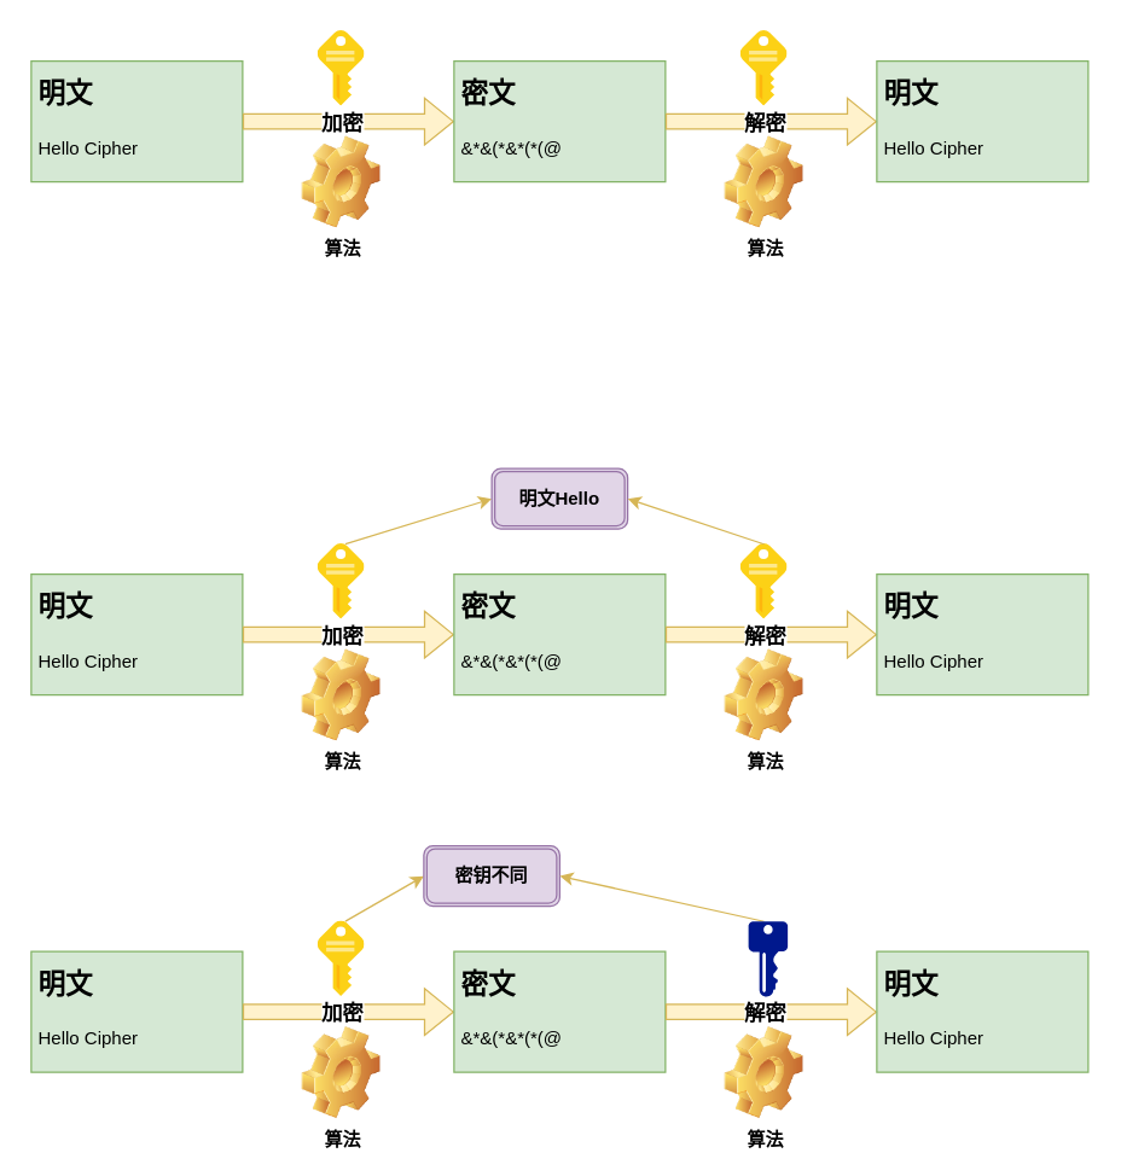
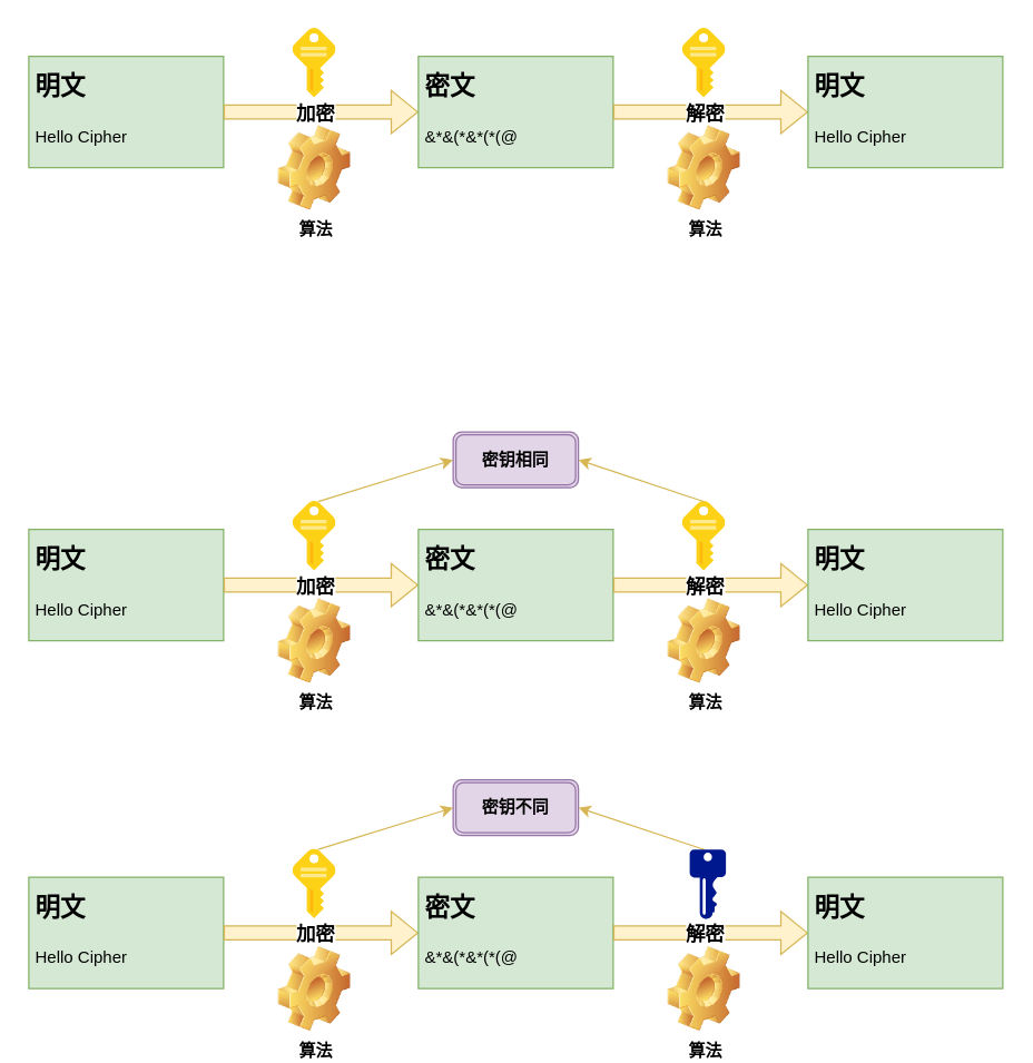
  <mxCell id="0" />
  <mxCell id="1" parent="0" />
  <mxCell id="2" value="&lt;h1 style=&quot;&quot;&gt;&lt;font style=&quot;font-size: 18px;&quot;&gt;明文&lt;/font&gt;&lt;/h1&gt;&lt;p&gt;Hello Cipher&lt;/p&gt;" style="text;html=1;strokeColor=#82b366;fillColor=#d5e8d4;spacing=5;spacingTop=-20;whiteSpace=wrap;overflow=hidden;rounded=0;align=left;" vertex="1" parent="1"><mxGeometry x="20" y="40" width="140" height="80" as="geometry" /></mxCell>
  <mxCell id="3" value="" style="shape=flexArrow;endArrow=classic;html=1;rounded=0;exitX=1;exitY=0.5;exitDx=0;exitDy=0;fillColor=#fff2cc;strokeColor=#d6b656;" edge="1" parent="1" source="2"><mxGeometry width="50" height="50" relative="1" as="geometry"><mxPoint x="310" y="210" as="sourcePoint" /><mxPoint x="300" y="80" as="targetPoint" /></mxGeometry></mxCell>
  <mxCell id="4" value="&lt;b&gt;&lt;font style=&quot;font-size: 14px;&quot;&gt;加密&lt;/font&gt;&lt;/b&gt;" style="edgeLabel;html=1;align=center;verticalAlign=middle;resizable=0;points=[];" vertex="1" connectable="0" parent="3"><mxGeometry x="-0.067" relative="1" as="geometry"><mxPoint as="offset" /></mxGeometry></mxCell>
  <mxCell id="5" value="" style="image;sketch=0;aspect=fixed;html=1;points=[];align=center;fontSize=12;image=img/lib/mscae/Key.svg;" vertex="1" parent="1"><mxGeometry x="210" y="20" width="31" height="50" as="geometry" /></mxCell>
  <mxCell id="6" value="&lt;b&gt;算法&lt;/b&gt;" style="shape=image;html=1;verticalLabelPosition=bottom;verticalAlign=top;imageAspect=1;aspect=fixed;image=img/clipart/Gear_128x128.png" vertex="1" parent="1"><mxGeometry x="199.5" y="90" width="52" height="61" as="geometry" /></mxCell>
  <mxCell id="7" value="&lt;h1 style=&quot;&quot;&gt;&lt;font style=&quot;font-size: 18px;&quot;&gt;密文&lt;/font&gt;&lt;/h1&gt;&lt;p&gt;&amp;amp;*&amp;amp;(*&amp;amp;*(*(@&lt;/p&gt;" style="text;html=1;strokeColor=#82b366;fillColor=#d5e8d4;spacing=5;spacingTop=-20;whiteSpace=wrap;overflow=hidden;rounded=0;align=left;" vertex="1" parent="1"><mxGeometry x="300" y="40" width="140" height="80" as="geometry" /></mxCell>
  <mxCell id="8" value="" style="shape=flexArrow;endArrow=classic;html=1;rounded=0;exitX=1;exitY=0.5;exitDx=0;exitDy=0;fillColor=#fff2cc;strokeColor=#d6b656;" edge="1" parent="1"><mxGeometry width="50" height="50" relative="1" as="geometry"><mxPoint x="440" y="80" as="sourcePoint" /><mxPoint x="580" y="80" as="targetPoint" /></mxGeometry></mxCell>
  <mxCell id="9" value="&lt;b&gt;&lt;font style=&quot;font-size: 14px;&quot;&gt;解密&lt;/font&gt;&lt;/b&gt;" style="edgeLabel;html=1;align=center;verticalAlign=middle;resizable=0;points=[];" vertex="1" connectable="0" parent="8"><mxGeometry x="-0.067" relative="1" as="geometry"><mxPoint as="offset" /></mxGeometry></mxCell>
  <mxCell id="10" value="" style="image;sketch=0;aspect=fixed;html=1;points=[];align=center;fontSize=12;image=img/lib/mscae/Key.svg;" vertex="1" parent="1"><mxGeometry x="490" y="20" width="31" height="50" as="geometry" /></mxCell>
  <mxCell id="11" value="&lt;b&gt;算法&lt;/b&gt;" style="shape=image;html=1;verticalLabelPosition=bottom;verticalAlign=top;imageAspect=1;aspect=fixed;image=img/clipart/Gear_128x128.png" vertex="1" parent="1"><mxGeometry x="479.5" y="90" width="52" height="61" as="geometry" /></mxCell>
  <mxCell id="12" value="&lt;h1 style=&quot;&quot;&gt;&lt;font style=&quot;font-size: 18px;&quot;&gt;明文&lt;/font&gt;&lt;/h1&gt;&lt;p&gt;Hello Cipher&lt;/p&gt;" style="text;html=1;strokeColor=#82b366;fillColor=#d5e8d4;spacing=5;spacingTop=-20;whiteSpace=wrap;overflow=hidden;rounded=0;align=left;" vertex="1" parent="1"><mxGeometry x="580" y="40" width="140" height="80" as="geometry" /></mxCell>
  <mxCell id="13" value="&lt;h1 style=&quot;&quot;&gt;&lt;font style=&quot;font-size: 18px;&quot;&gt;明文&lt;/font&gt;&lt;/h1&gt;&lt;p&gt;Hello Cipher&lt;/p&gt;" style="text;html=1;strokeColor=#82b366;fillColor=#d5e8d4;spacing=5;spacingTop=-20;whiteSpace=wrap;overflow=hidden;rounded=0;align=left;" vertex="1" parent="1"><mxGeometry x="20" y="380" width="140" height="80" as="geometry" /></mxCell>
  <mxCell id="14" value="" style="shape=flexArrow;endArrow=classic;html=1;rounded=0;exitX=1;exitY=0.5;exitDx=0;exitDy=0;fillColor=#fff2cc;strokeColor=#d6b656;" edge="1" parent="1" source="13"><mxGeometry width="50" height="50" relative="1" as="geometry"><mxPoint x="310" y="550" as="sourcePoint" /><mxPoint x="300" y="420" as="targetPoint" /></mxGeometry></mxCell>
  <mxCell id="15" value="&lt;b&gt;&lt;font style=&quot;font-size: 14px;&quot;&gt;加密&lt;/font&gt;&lt;/b&gt;" style="edgeLabel;html=1;align=center;verticalAlign=middle;resizable=0;points=[];" vertex="1" connectable="0" parent="14"><mxGeometry x="-0.067" relative="1" as="geometry"><mxPoint as="offset" /></mxGeometry></mxCell>
  <mxCell id="16" value="" style="image;sketch=0;aspect=fixed;html=1;points=[];align=center;fontSize=12;image=img/lib/mscae/Key.svg;" vertex="1" parent="1"><mxGeometry x="210" y="360" width="31" height="50" as="geometry" /></mxCell>
  <mxCell id="17" value="&lt;b&gt;算法&lt;/b&gt;" style="shape=image;html=1;verticalLabelPosition=bottom;verticalAlign=top;imageAspect=1;aspect=fixed;image=img/clipart/Gear_128x128.png" vertex="1" parent="1"><mxGeometry x="199.5" y="430" width="52" height="61" as="geometry" /></mxCell>
  <mxCell id="18" value="&lt;h1 style=&quot;&quot;&gt;&lt;font style=&quot;font-size: 18px;&quot;&gt;密文&lt;/font&gt;&lt;/h1&gt;&lt;p&gt;&amp;amp;*&amp;amp;(*&amp;amp;*(*(@&lt;/p&gt;" style="text;html=1;strokeColor=#82b366;fillColor=#d5e8d4;spacing=5;spacingTop=-20;whiteSpace=wrap;overflow=hidden;rounded=0;align=left;" vertex="1" parent="1"><mxGeometry x="300" y="380" width="140" height="80" as="geometry" /></mxCell>
  <mxCell id="19" value="" style="shape=flexArrow;endArrow=classic;html=1;rounded=0;exitX=1;exitY=0.5;exitDx=0;exitDy=0;fillColor=#fff2cc;strokeColor=#d6b656;" edge="1" parent="1"><mxGeometry width="50" height="50" relative="1" as="geometry"><mxPoint x="440" y="420" as="sourcePoint" /><mxPoint x="580" y="420" as="targetPoint" /></mxGeometry></mxCell>
  <mxCell id="20" value="&lt;b&gt;&lt;font style=&quot;font-size: 14px;&quot;&gt;解密&lt;/font&gt;&lt;/b&gt;" style="edgeLabel;html=1;align=center;verticalAlign=middle;resizable=0;points=[];" vertex="1" connectable="0" parent="19"><mxGeometry x="-0.067" relative="1" as="geometry"><mxPoint as="offset" /></mxGeometry></mxCell>
  <mxCell id="21" value="" style="image;sketch=0;aspect=fixed;html=1;points=[];align=center;fontSize=12;image=img/lib/mscae/Key.svg;" vertex="1" parent="1"><mxGeometry x="490" y="360" width="31" height="50" as="geometry" /></mxCell>
  <mxCell id="22" value="&lt;b&gt;算法&lt;/b&gt;" style="shape=image;html=1;verticalLabelPosition=bottom;verticalAlign=top;imageAspect=1;aspect=fixed;image=img/clipart/Gear_128x128.png" vertex="1" parent="1"><mxGeometry x="479.5" y="430" width="52" height="61" as="geometry" /></mxCell>
  <mxCell id="23" value="&lt;h1 style=&quot;&quot;&gt;&lt;font style=&quot;font-size: 18px;&quot;&gt;明文&lt;/font&gt;&lt;/h1&gt;&lt;p&gt;Hello Cipher&lt;/p&gt;" style="text;html=1;strokeColor=#82b366;fillColor=#d5e8d4;spacing=5;spacingTop=-20;whiteSpace=wrap;overflow=hidden;rounded=0;align=left;" vertex="1" parent="1"><mxGeometry x="580" y="380" width="140" height="80" as="geometry" /></mxCell>
  <mxCell id="24" value="" style="endArrow=classic;html=1;rounded=0;exitX=0.462;exitY=0.022;exitDx=0;exitDy=0;exitPerimeter=0;fillColor=#fff2cc;strokeColor=#d6b656;entryX=0;entryY=0.5;entryDx=0;entryDy=0;" edge="1" parent="1" target="25"><mxGeometry width="50" height="50" relative="1" as="geometry"><mxPoint x="228.002" y="360" as="sourcePoint" /><mxPoint x="320" y="330" as="targetPoint" /></mxGeometry></mxCell>
- <mxCell id="25" value="&lt;b&gt;明文Hello&lt;/b&gt;" style="shape=ext;double=1;rounded=1;whiteSpace=wrap;html=1;fillColor=#e1d5e7;strokeColor=#9673a6;" vertex="1" parent="1"><mxGeometry x="325" y="310" width="90" height="40" as="geometry" /></mxCell>
+ <mxCell id="25" value="&lt;b&gt;密钥相同&lt;/b&gt;" style="shape=ext;double=1;rounded=1;whiteSpace=wrap;html=1;fillColor=#e1d5e7;strokeColor=#9673a6;" vertex="1" parent="1"><mxGeometry x="325" y="310" width="90" height="40" as="geometry" /></mxCell>
  <mxCell id="26" value="" style="endArrow=classic;html=1;rounded=0;exitX=0.462;exitY=-0.078;exitDx=0;exitDy=0;exitPerimeter=0;fillColor=#fff2cc;strokeColor=#d6b656;entryX=1;entryY=0.5;entryDx=0;entryDy=0;" edge="1" parent="1" target="25"><mxGeometry width="50" height="50" relative="1" as="geometry"><mxPoint x="505.322" y="360.1" as="sourcePoint" /><mxPoint x="390" y="320" as="targetPoint" /></mxGeometry></mxCell>
  <mxCell id="27" value="&lt;h1 style=&quot;&quot;&gt;&lt;font style=&quot;font-size: 18px;&quot;&gt;明文&lt;/font&gt;&lt;/h1&gt;&lt;p&gt;Hello Cipher&lt;/p&gt;" style="text;html=1;strokeColor=#82b366;fillColor=#d5e8d4;spacing=5;spacingTop=-20;whiteSpace=wrap;overflow=hidden;rounded=0;align=left;" vertex="1" parent="1"><mxGeometry x="20" y="630" width="140" height="80" as="geometry" /></mxCell>
  <mxCell id="28" value="" style="shape=flexArrow;endArrow=classic;html=1;rounded=0;exitX=1;exitY=0.5;exitDx=0;exitDy=0;fillColor=#fff2cc;strokeColor=#d6b656;" edge="1" parent="1" source="27"><mxGeometry width="50" height="50" relative="1" as="geometry"><mxPoint x="310" y="800" as="sourcePoint" /><mxPoint x="300" y="670" as="targetPoint" /></mxGeometry></mxCell>
  <mxCell id="29" value="&lt;b&gt;&lt;font style=&quot;font-size: 14px;&quot;&gt;加密&lt;/font&gt;&lt;/b&gt;" style="edgeLabel;html=1;align=center;verticalAlign=middle;resizable=0;points=[];" vertex="1" connectable="0" parent="28"><mxGeometry x="-0.067" relative="1" as="geometry"><mxPoint as="offset" /></mxGeometry></mxCell>
  <mxCell id="30" value="" style="image;sketch=0;aspect=fixed;html=1;points=[];align=center;fontSize=12;image=img/lib/mscae/Key.svg;" vertex="1" parent="1"><mxGeometry x="210" y="610" width="31" height="50" as="geometry" /></mxCell>
  <mxCell id="31" value="&lt;b&gt;算法&lt;/b&gt;" style="shape=image;html=1;verticalLabelPosition=bottom;verticalAlign=top;imageAspect=1;aspect=fixed;image=img/clipart/Gear_128x128.png" vertex="1" parent="1"><mxGeometry x="199.5" y="680" width="52" height="61" as="geometry" /></mxCell>
  <mxCell id="32" value="&lt;h1 style=&quot;&quot;&gt;&lt;font style=&quot;font-size: 18px;&quot;&gt;密文&lt;/font&gt;&lt;/h1&gt;&lt;p&gt;&amp;amp;*&amp;amp;(*&amp;amp;*(*(@&lt;/p&gt;" style="text;html=1;strokeColor=#82b366;fillColor=#d5e8d4;spacing=5;spacingTop=-20;whiteSpace=wrap;overflow=hidden;rounded=0;align=left;" vertex="1" parent="1"><mxGeometry x="300" y="630" width="140" height="80" as="geometry" /></mxCell>
  <mxCell id="33" value="" style="shape=flexArrow;endArrow=classic;html=1;rounded=0;exitX=1;exitY=0.5;exitDx=0;exitDy=0;fillColor=#fff2cc;strokeColor=#d6b656;" edge="1" parent="1"><mxGeometry width="50" height="50" relative="1" as="geometry"><mxPoint x="440" y="670" as="sourcePoint" /><mxPoint x="580" y="670" as="targetPoint" /></mxGeometry></mxCell>
  <mxCell id="34" value="&lt;b&gt;&lt;font style=&quot;font-size: 14px;&quot;&gt;解密&lt;/font&gt;&lt;/b&gt;" style="edgeLabel;html=1;align=center;verticalAlign=middle;resizable=0;points=[];" vertex="1" connectable="0" parent="33"><mxGeometry x="-0.067" relative="1" as="geometry"><mxPoint as="offset" /></mxGeometry></mxCell>
  <mxCell id="35" value="&lt;b&gt;算法&lt;/b&gt;" style="shape=image;html=1;verticalLabelPosition=bottom;verticalAlign=top;imageAspect=1;aspect=fixed;image=img/clipart/Gear_128x128.png" vertex="1" parent="1"><mxGeometry x="479.5" y="680" width="52" height="61" as="geometry" /></mxCell>
  <mxCell id="36" value="&lt;h1 style=&quot;&quot;&gt;&lt;font style=&quot;font-size: 18px;&quot;&gt;明文&lt;/font&gt;&lt;/h1&gt;&lt;p&gt;Hello Cipher&lt;/p&gt;" style="text;html=1;strokeColor=#82b366;fillColor=#d5e8d4;spacing=5;spacingTop=-20;whiteSpace=wrap;overflow=hidden;rounded=0;align=left;" vertex="1" parent="1"><mxGeometry x="580" y="630" width="140" height="80" as="geometry" /></mxCell>
  <mxCell id="37" value="" style="endArrow=classic;html=1;rounded=0;exitX=0.462;exitY=0.022;exitDx=0;exitDy=0;exitPerimeter=0;fillColor=#fff2cc;strokeColor=#d6b656;entryX=0;entryY=0.5;entryDx=0;entryDy=0;" edge="1" parent="1" target="38"><mxGeometry width="50" height="50" relative="1" as="geometry"><mxPoint x="228.002" y="610" as="sourcePoint" /><mxPoint x="320" y="580" as="targetPoint" /></mxGeometry></mxCell>
- <mxCell id="38" value="&lt;b&gt;密钥不同&lt;/b&gt;" style="shape=ext;double=1;rounded=1;whiteSpace=wrap;html=1;fillColor=#e1d5e7;strokeColor=#9673a6;" vertex="1" parent="1"><mxGeometry x="280" y="560" width="90" height="40" as="geometry" /></mxCell>
+ <mxCell id="38" value="&lt;b&gt;密钥不同&lt;/b&gt;" style="shape=ext;double=1;rounded=1;whiteSpace=wrap;html=1;fillColor=#e1d5e7;strokeColor=#9673a6;" vertex="1" parent="1"><mxGeometry x="325" y="560" width="90" height="40" as="geometry" /></mxCell>
  <mxCell id="39" value="" style="endArrow=classic;html=1;rounded=0;exitX=0.462;exitY=-0.078;exitDx=0;exitDy=0;exitPerimeter=0;fillColor=#fff2cc;strokeColor=#d6b656;entryX=1;entryY=0.5;entryDx=0;entryDy=0;" edge="1" parent="1" target="38"><mxGeometry width="50" height="50" relative="1" as="geometry"><mxPoint x="505.322" y="610.1" as="sourcePoint" /><mxPoint x="390" y="570" as="targetPoint" /></mxGeometry></mxCell>
  <mxCell id="40" value="" style="sketch=0;aspect=fixed;pointerEvents=1;shadow=0;dashed=0;html=1;strokeColor=none;labelPosition=center;verticalLabelPosition=bottom;verticalAlign=top;align=center;fillColor=#00188D;shape=mxgraph.mscae.enterprise.key_permissions" vertex="1" parent="1"><mxGeometry x="495" y="610" width="26" height="50" as="geometry" /></mxCell>
